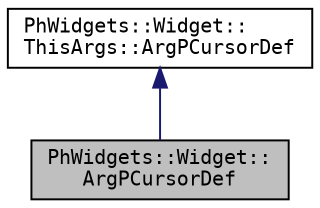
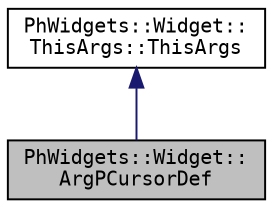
  digraph {
    fontname="DejaVu Sans Mono"
    node [color=black fontname="DejaVu Sans Mono" fontsize=10 shape=record style=filled]
    n1 [fillcolor=grey75 fontcolor=black height=0.2 label="PhWidgets::Widget::\lArgPCursorDef" width=0.4]
-   n2 [fillcolor=white height=0.2 label="PhWidgets::Widget::\lThisArgs::ArgPCursorDef" width=0.4]
+   n2 [fillcolor=white height=0.2 label="PhWidgets::Widget::\lThisArgs::ThisArgs" width=0.4]
    n2 -> n1 [color=midnightblue dir=back fontname="DejaVu Sans Mono" fontsize=10 labelfontname=Helvetica labelfontsize=10 style=solid]
  }
